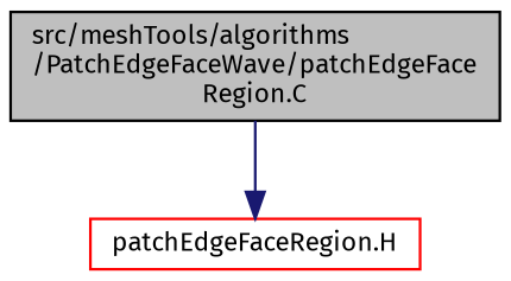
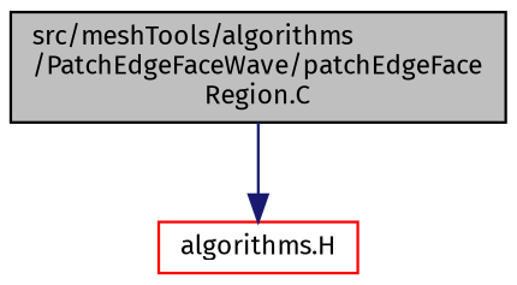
  digraph {
    fontname="Fira Sans"
    node [fontname="Fira Sans" fontsize=10 shape=record]
    n1 [color=black fillcolor=grey75 fontcolor=black height=0.2 label="src/meshTools/algorithms\l/PatchEdgeFaceWave/patchEdgeFace\lRegion.C" style=filled width=0.4]
-   n2 [color=red height=0.2 label="patchEdgeFaceRegion.H" width=0.4]
+   n2 [color=red height=0.2 label="algorithms.H" width=0.4]
    n1 -> n2 [color=midnightblue fontname="Fira Sans" fontsize=10 labelfontname=FreeSans labelfontsize=10 style=solid]
  }
